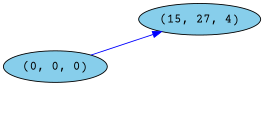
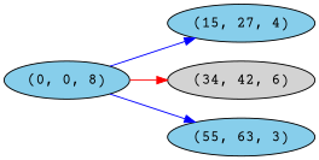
  digraph {
    fontname="Courier Prime"
    rankdir=LR
    node [fillcolor=skyblue fontname="Courier Prime" style=filled]
    edge [color=blue fontname="Courier Prime"]
    n1 [label="(15, 27, 4)"]
-   "(0, 0, 0)"
+   "(0, 0, 0)" [label="(0, 0, 8)"]
+   "(34, 42, 6)" [fillcolor=lightgrey]
+   "(55, 63, 3)"
    "(0, 0, 0)" -> n1
+   "(0, 0, 0)" -> "(34, 42, 6)" [color=red]
+   "(0, 0, 0)" -> "(55, 63, 3)"
  }
